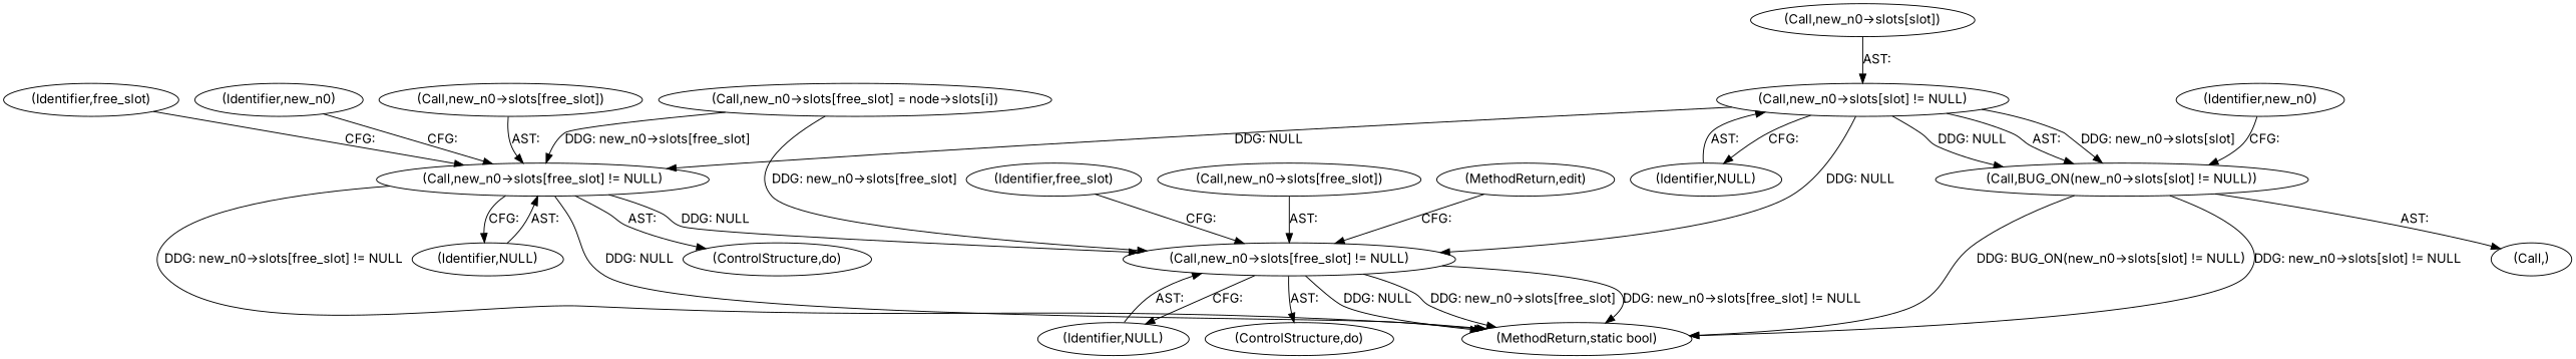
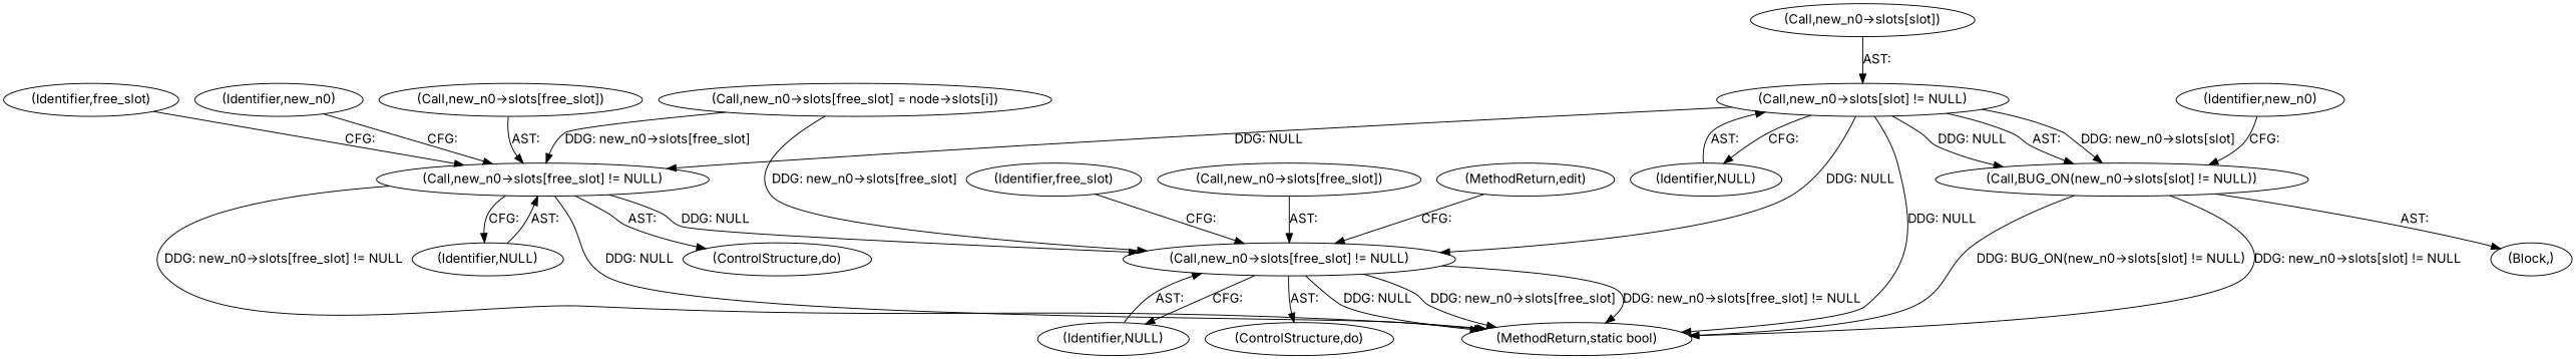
  digraph {
    fontname=Inter
    node [fontname=Inter]
    edge [fontname=Inter]
    n1 [label="(Call,new_n0->slots[slot] != NULL)"]
    n2 [label="(Call,BUG_ON(new_n0->slots[slot] != NULL))"]
    n3 [label="(Call,new_n0->slots[free_slot] != NULL)"]
    n4 [label="(Call,new_n0->slots[free_slot] != NULL)"]
    n5 [label="(MethodReturn,static bool)"]
    n6 [label="(Identifier,NULL)"]
-   n7 [label="(Call,)"]
+   n7 [label="(Block,)"]
    n8 [label="(ControlStructure,do)"]
    n9 [label="(Identifier,NULL)"]
    n10 [label="(Identifier,NULL)"]
    n11 [label="(ControlStructure,do)"]
    n12 [label="(Call,new_n0->slots[free_slot])"]
    n13 [label="(MethodReturn,edit)"]
    n14 [label="(Call,new_n0->slots[slot])"]
    n15 [label="(Identifier,free_slot)"]
    n16 [label="(Call,new_n0->slots[free_slot] = node->slots[i])"]
    n17 [label="(Identifier,new_n0)"]
    n18 [label="(Call,new_n0->slots[free_slot])"]
    n19 [label="(Identifier,free_slot)"]
    n20 [label="(Identifier,new_n0)"]
    n1 -> n2 [label="AST: "]
    n1 -> n2 [label="DDG: new_n0->slots[slot]"]
    n1 -> n2 [label="DDG: NULL"]
    n1 -> n3 [label="DDG: NULL"]
    n1 -> n4 [label="DDG: NULL"]
+   n1 -> n5 [label="DDG: NULL"]
    n1 -> n6 [label="CFG: "]
    n2 -> n5 [label="DDG: BUG_ON(new_n0->slots[slot] != NULL)"]
    n2 -> n5 [label="DDG: new_n0->slots[slot] != NULL"]
    n2 -> n7 [label="AST: "]
    n3 -> n4 [label="DDG: NULL"]
    n3 -> n5 [label="DDG: new_n0->slots[free_slot] != NULL"]
    n3 -> n5 [label="DDG: NULL"]
    n3 -> n8 [label="AST: "]
    n3 -> n9 [label="CFG: "]
    n4 -> n5 [label="DDG: new_n0->slots[free_slot] != NULL"]
    n4 -> n5 [label="DDG: NULL"]
    n4 -> n5 [label="DDG: new_n0->slots[free_slot]"]
    n4 -> n10 [label="CFG: "]
    n4 -> n11 [label="AST: "]
    n6 -> n1 [label="AST: "]
    n9 -> n3 [label="AST: "]
    n10 -> n4 [label="AST: "]
    n12 -> n4 [label="AST: "]
    n13 -> n4 [label="CFG: "]
    n14 -> n1 [label="AST: "]
    n15 -> n4 [label="CFG: "]
    n16 -> n3 [label="DDG: new_n0->slots[free_slot]"]
    n16 -> n4 [label="DDG: new_n0->slots[free_slot]"]
    n17 -> n3 [label="CFG: "]
    n18 -> n3 [label="AST: "]
    n19 -> n3 [label="CFG: "]
    n20 -> n2 [label="CFG: "]
  }
